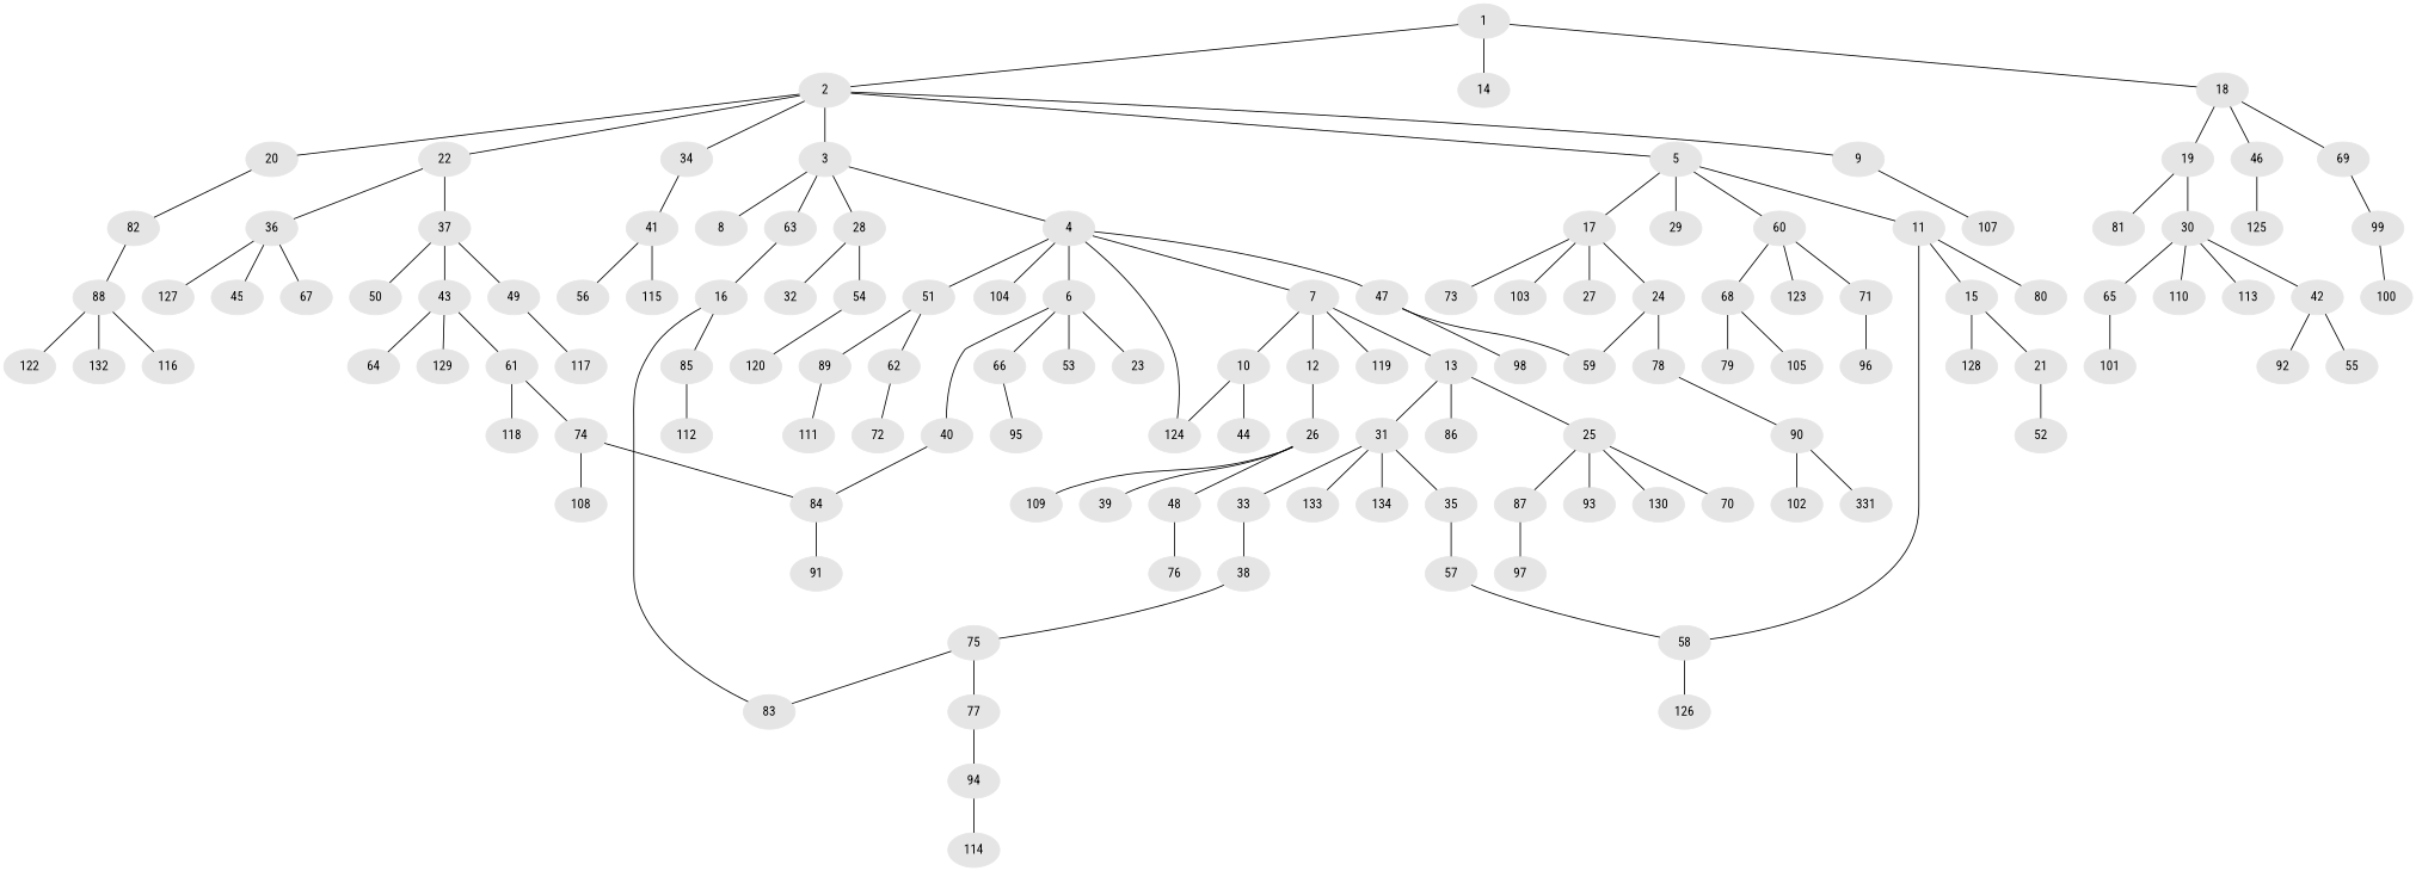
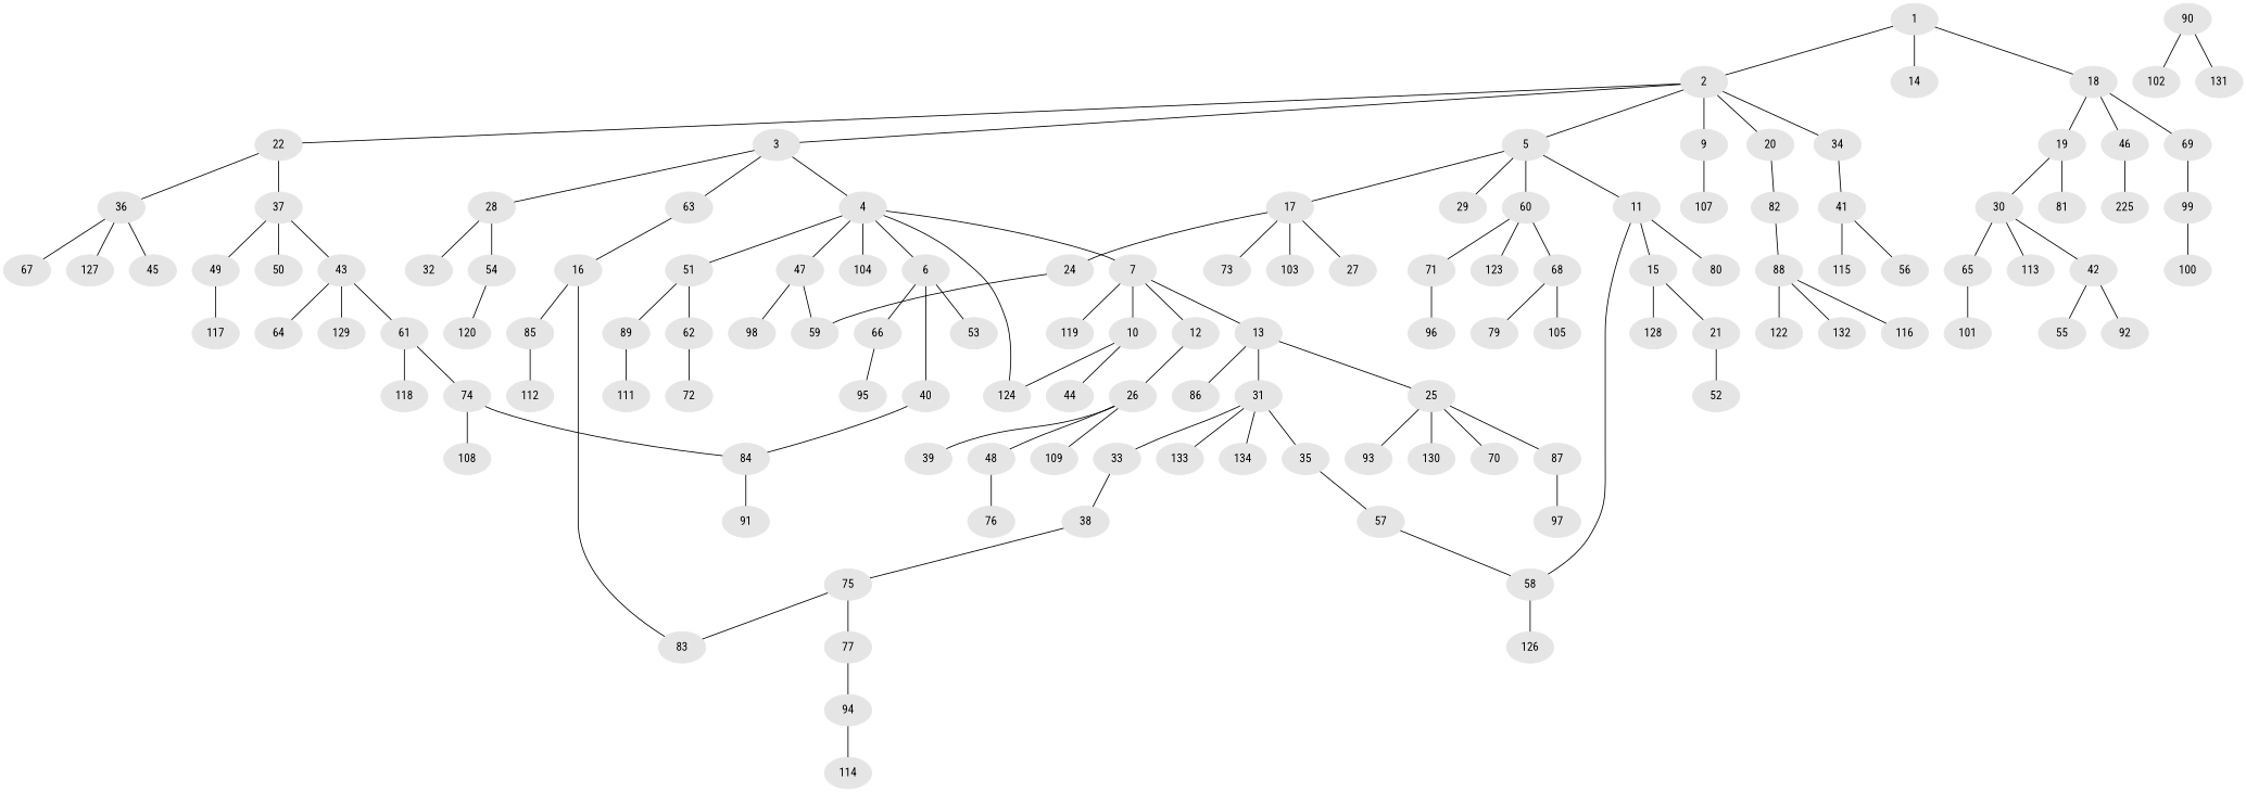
  graph {
    fontname="Roboto Condensed"
    node [color=gray90 fontname="Roboto Condensed" style=filled]
    edge [fontname="Roboto Condensed"]
    1
    2
    14
    18
    3
    5
    9
    20
    22
    34
    19
    46
    69
    4
-   8
    28
    63
    11
    17
    29
    60
    107
    16
    83
    85
    82
    36
    37
    41
    6
    7
    47
    51
    104
    124
    32
    54
-   23
    40
    53
    66
    10
    12
    13
    119
    59
    98
    62
    89
    15
    58
    80
    24
    27
    73
    103
    68
    71
    123
    84
    95
    44
    26
    25
    31
    86
    21
    128
    126
    39
    48
    109
    70
    87
    93
    130
    33
    35
    133
    134
    52
    112
-   78
    30
    81
-   125
+   125 [label=225]
    99
    42
    65
-   110
    113
    88
    45
    67
    127
    43
    49
    50
    90
    97
    76
    120
    55
    92
    101
    38
    57
    75
    56
    115
    61
    64
    129
    117
    77
    91
    118
    74
    72
    111
    79
    105
    96
    108
    100
    94
    114
    102
-   131 [label=331]
+   131
    116
    122
    132
    1 -- 2
    1 -- 14
    1 -- 18
    2 -- 3
    2 -- 5
    2 -- 9
    2 -- 20
    2 -- 22
    2 -- 34
    18 -- 19
    18 -- 46
    18 -- 69
    3 -- 4
-   3 -- 8
    3 -- 28
    3 -- 63
    5 -- 11
    5 -- 17
    5 -- 29
    5 -- 60
    9 -- 107
    20 -- 82
    22 -- 36
    22 -- 37
    34 -- 41
    19 -- 30
    19 -- 81
    46 -- 125
    69 -- 99
    4 -- 6
    4 -- 7
    4 -- 47
    4 -- 51
    4 -- 104
    4 -- 124
    28 -- 32
    28 -- 54
    63 -- 16
    11 -- 15
    11 -- 58
    11 -- 80
    17 -- 24
    17 -- 27
    17 -- 73
    17 -- 103
    60 -- 68
    60 -- 71
    60 -- 123
    16 -- 83
    16 -- 85
    85 -- 112
    82 -- 88
    36 -- 45
    36 -- 67
    36 -- 127
    37 -- 43
    37 -- 49
    37 -- 50
    41 -- 56
    41 -- 115
-   6 -- 23
    6 -- 40
    6 -- 53
    6 -- 66
    7 -- 10
    7 -- 12
    7 -- 13
    7 -- 119
    47 -- 59
    47 -- 98
    51 -- 62
    51 -- 89
    54 -- 120
    40 -- 84
    66 -- 95
    10 -- 124
    10 -- 44
    12 -- 26
    13 -- 25
    13 -- 31
    13 -- 86
    62 -- 72
    89 -- 111
    15 -- 21
    15 -- 128
    58 -- 126
    24 -- 59
-   24 -- 78
    68 -- 79
    68 -- 105
    71 -- 96
    84 -- 91
    26 -- 39
    26 -- 48
    26 -- 109
    25 -- 70
    25 -- 87
    25 -- 93
    25 -- 130
    31 -- 33
    31 -- 35
    31 -- 133
    31 -- 134
    21 -- 52
    48 -- 76
    87 -- 97
    33 -- 38
    35 -- 57
-   78 -- 90
    30 -- 42
    30 -- 65
-   30 -- 110
    30 -- 113
    99 -- 100
    42 -- 55
    42 -- 92
    65 -- 101
    88 -- 116
    88 -- 122
    88 -- 132
    43 -- 61
    43 -- 64
    43 -- 129
    49 -- 117
    90 -- 102
    90 -- 131
    38 -- 75
    57 -- 58
    75 -- 83
    75 -- 77
    61 -- 118
    61 -- 74
    77 -- 94
    74 -- 84
    74 -- 108
    94 -- 114
  }
